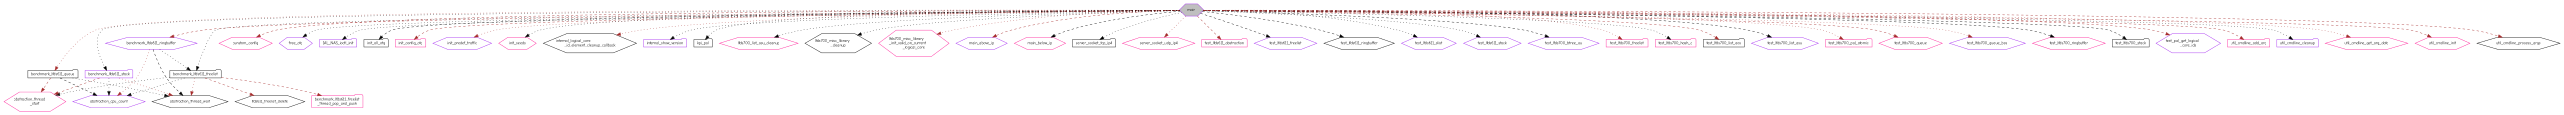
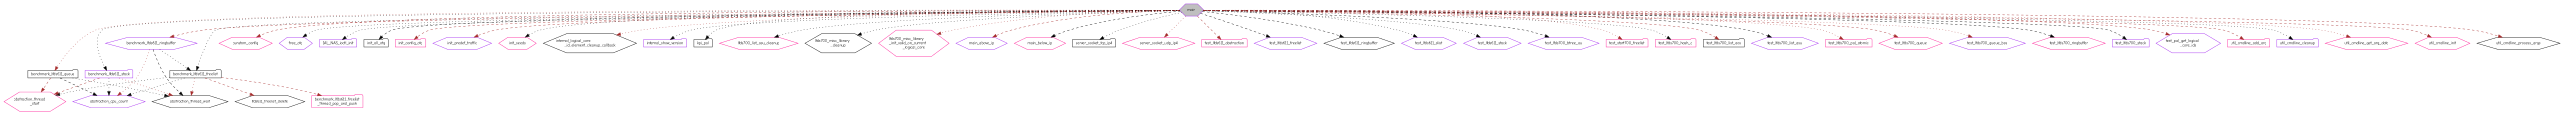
  digraph {
    fontname="Comic Neue"
    rankdir=TB
    node [color=deeppink fillcolor=white fontname="Comic Neue" fontsize=10 shape=hexagon style=filled]
    edge [color=black fontname="Comic Neue" fontsize=10 labelfontname=Helvetica labelfontsize=10 style=dotted]
    n1 [color=purple fillcolor=grey75 fontcolor=black height=0.2 label=main width=0.4]
    n2 [color=black height=0.2 label=benchmark_lfds611_freelist shape=folder width=0.4]
    n3 [color=black height=0.2 label=benchmark_lfds611_queue shape=folder width=0.4]
    n4 [color=purple height=0.2 label=benchmark_lfds611_ringbuffer width=0.4]
    n5 [color=purple height=0.2 label=benchmark_lfds611_stack shape=folder width=0.4]
    n6 [height=0.2 label=cunstom_config width=0.4]
    n7 [color=purple height=0.2 label=free_otg width=0.4]
    n8 [color=purple height=0.2 label=IAL_NAS_ioctl_init shape=folder width=0.4]
    n9 [color=black height=0.2 label=init_all_otg shape=folder width=0.4]
    n10 [height=0.2 label=init_config_otg shape=folder width=0.4]
    n11 [color=purple height=0.2 label=init_predef_traffic width=0.4]
    n12 [height=0.2 label=init_seeds width=0.4]
    n13 [color=black height=0.2 label="internal_logical_core\l_id_element_cleanup_callback" width=0.4]
    n14 [color=purple height=0.2 label=internal_show_version shape=folder width=0.4]
    n15 [color=black height=0.2 label=kpi_pal shape=folder width=0.4]
    n16 [height=0.2 label=lfds700_list_asu_cleanup width=0.4]
    n17 [color=black height=0.2 label="lfds700_misc_library\l_cleanup" width=0.4]
    n18 [height=0.2 label="lfds700_misc_library\l_init_valid_on_current\l_logical_core" width=0.4]
    n19 [color=purple height=0.2 label=main_above_ip width=0.4]
    n20 [height=0.2 label=main_below_ip width=0.4]
    n21 [color=black height=0.2 label=server_socket_tcp_ip4 shape=folder width=0.4]
    n22 [height=0.2 label=server_socket_udp_ip4 width=0.4]
    n23 [height=0.2 label=test_lfds611_abstraction shape=folder width=0.4]
    n24 [color=purple height=0.2 label=test_lfds611_freelist width=0.4]
    n25 [color=black height=0.2 label=test_lfds611_ringbuffer width=0.4]
    n26 [color=purple height=0.2 label=test_lfds611_slist width=0.4]
    n27 [color=purple height=0.2 label=test_lfds611_stack width=0.4]
    n28 [color=purple height=0.2 label=test_lfds700_btree_au width=0.4]
-   n29 [height=0.2 label=test_lfds700_freelist shape=folder width=0.4]
+   n29 [height=0.2 label=test_start700_freelist shape=folder width=0.4]
    n30 [height=0.2 label=test_lfds700_hash_a shape=folder width=0.4]
    n31 [color=black height=0.2 label=test_lfds700_list_aos shape=folder width=0.4]
    n32 [color=purple height=0.2 label=test_lfds700_list_asu width=0.4]
    n33 [height=0.2 label=test_lfds700_pal_atomic shape=folder width=0.4]
    n34 [height=0.2 label=test_lfds700_queue width=0.4]
    n35 [color=purple height=0.2 label=test_lfds700_queue_bss width=0.4]
    n36 [height=0.2 label=test_lfds700_ringbuffer width=0.4]
-   n37 [color=black height=0.2 label=test_lfds700_stack shape=folder width=0.4]
+   n37 [color=purple height=0.2 label=test_lfds700_stack shape=folder width=0.4]
    n38 [color=purple height=0.2 label="test_pal_get_logical\l_core_ids" width=0.4]
    n39 [height=0.2 label=util_cmdline_add_arg shape=folder width=0.4]
    n40 [color=purple height=0.2 label=util_cmdline_cleanup shape=folder width=0.4]
    n41 [height=0.2 label=util_cmdline_get_arg_data width=0.4]
    n42 [height=0.2 label=util_cmdline_init width=0.4]
    n43 [color=black height=0.2 label=util_cmdline_process_args width=0.4]
    n44 [color=purple height=0.2 label=abstraction_cpu_count width=0.4]
    n45 [height=0.2 label="abstraction_thread\l_start" width=0.4]
    n46 [color=black height=0.2 label=abstraction_thread_wait width=0.4]
    n47 [height=0.2 label="benchmark_lfds611_freelist\l_thread_pop_and_push" shape=folder width=0.4]
    n48 [color=black height=0.2 label=lfds611_freelist_delete width=0.4]
    n1 -> n2
    n1 -> n3 [color=brown]
    n1 -> n4 [color=brown style=dashed]
    n1 -> n5
    n1 -> n6 [color=brown style=dashed]
    n1 -> n7
    n1 -> n8
    n1 -> n9 [style=dashed]
    n1 -> n10 [color=brown style=dashed]
-   n1 -> n11 [color=brown]
+   n1 -> n11 [color=brown style=dashed]
    n1 -> n12
    n1 -> n13 [color=brown]
    n1 -> n14
    n1 -> n15
    n1 -> n16
    n1 -> n17
    n1 -> n18 [color=brown]
    n1 -> n19 [color=brown style=dashed]
    n1 -> n20 [style=dashed]
    n1 -> n21
    n1 -> n22 [color=brown]
    n1 -> n23 [color=brown style=dashed]
    n1 -> n24 [style=dashed]
    n1 -> n25 [style=dashed]
    n1 -> n26
    n1 -> n27
    n1 -> n28 [style=dashed]
    n1 -> n29 [color=brown]
    n1 -> n30
    n1 -> n31 [color=brown style=dashed]
    n1 -> n32 [style=dashed]
    n1 -> n33 [color=brown]
    n1 -> n34 [color=brown style=dashed]
    n1 -> n35 [color=brown]
    n1 -> n36 [style=dashed]
    n1 -> n37 [style=dashed]
    n1 -> n38 [color=brown style=dashed]
    n1 -> n39 [color=brown style=dashed]
    n1 -> n40
    n1 -> n41 [color=brown]
    n1 -> n42 [color=brown style=dashed]
    n1 -> n43 [color=brown style=dashed]
    n2 -> n44
    n2 -> n45
    n2 -> n46 [color=brown]
    n2 -> n47 [color=brown style=dashed]
    n2 -> n48 [color=brown style=dashed]
    n3 -> n44 [style=dashed]
    n3 -> n45 [color=brown style=dashed]
    n3 -> n46
    n4 -> n2
    n4 -> n44 [color=brown]
    n4 -> n46 [style=dashed]
    n5 -> n44
    n5 -> n45 [color=brown style=dashed]
    n5 -> n46 [color=brown]
  }
